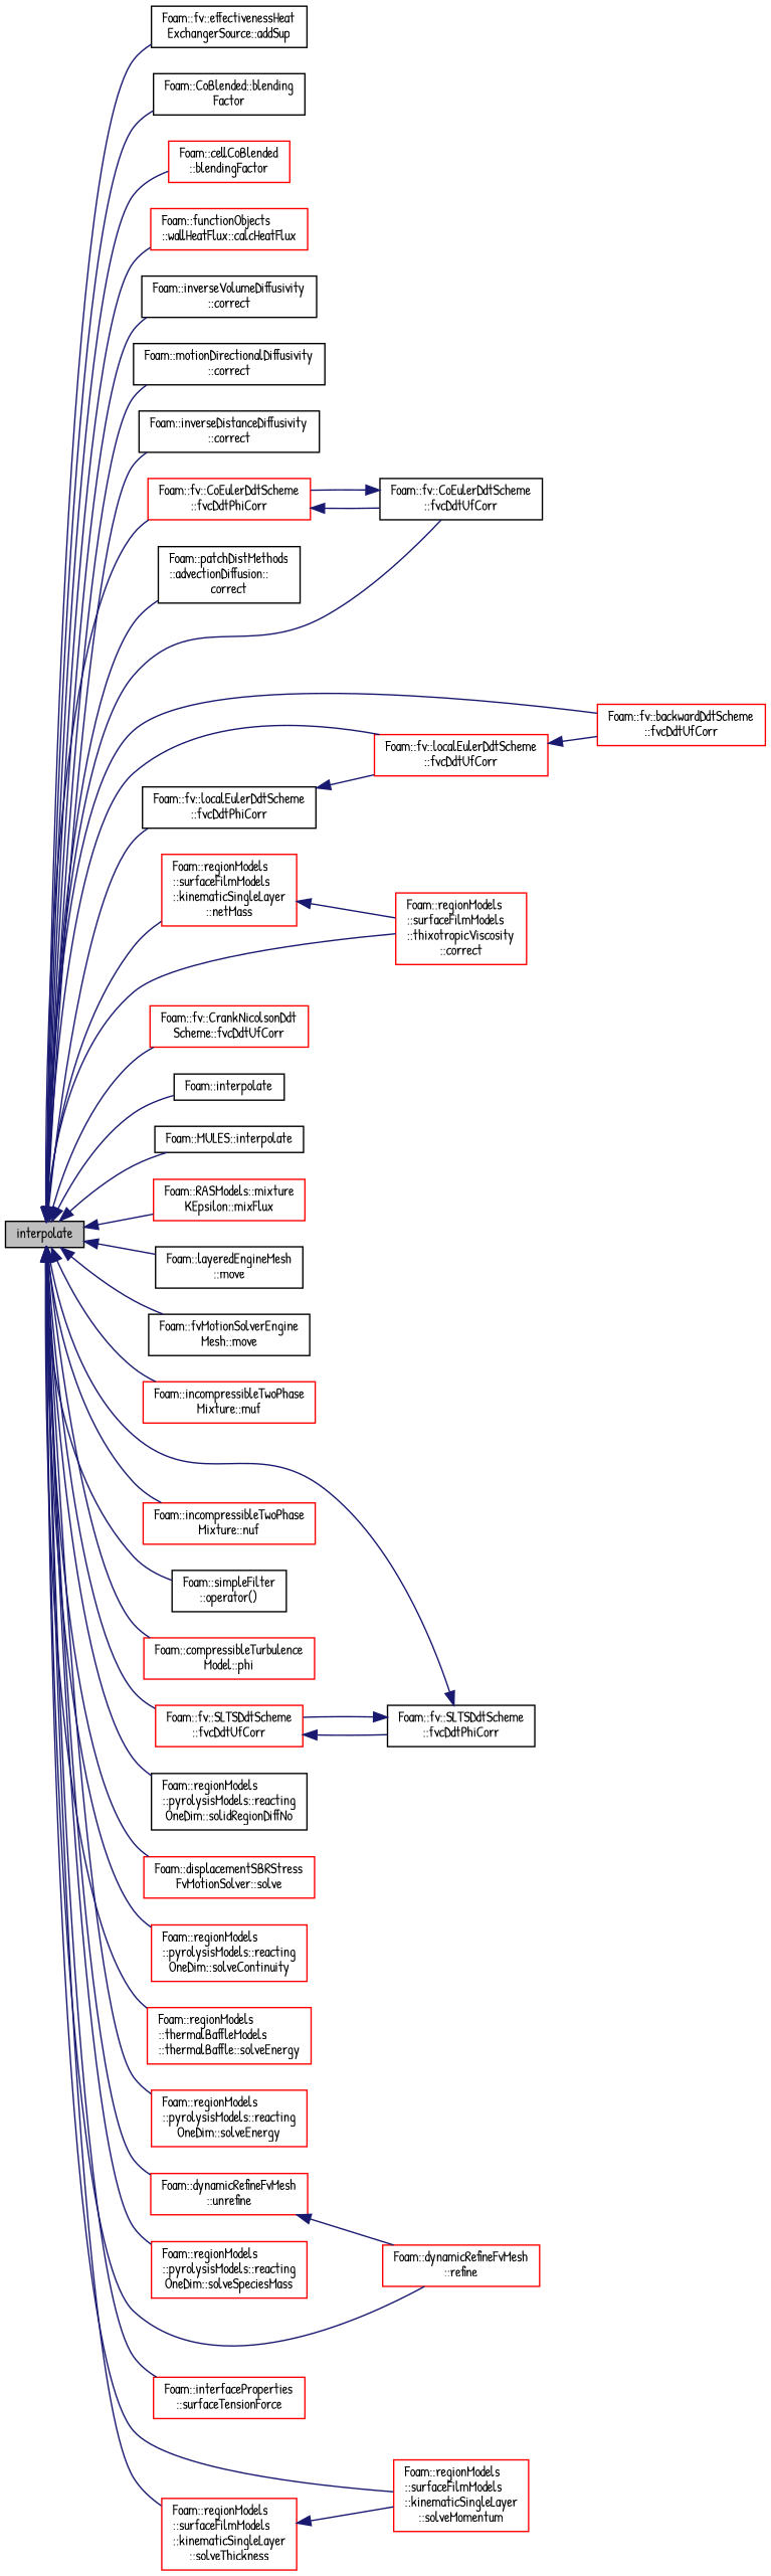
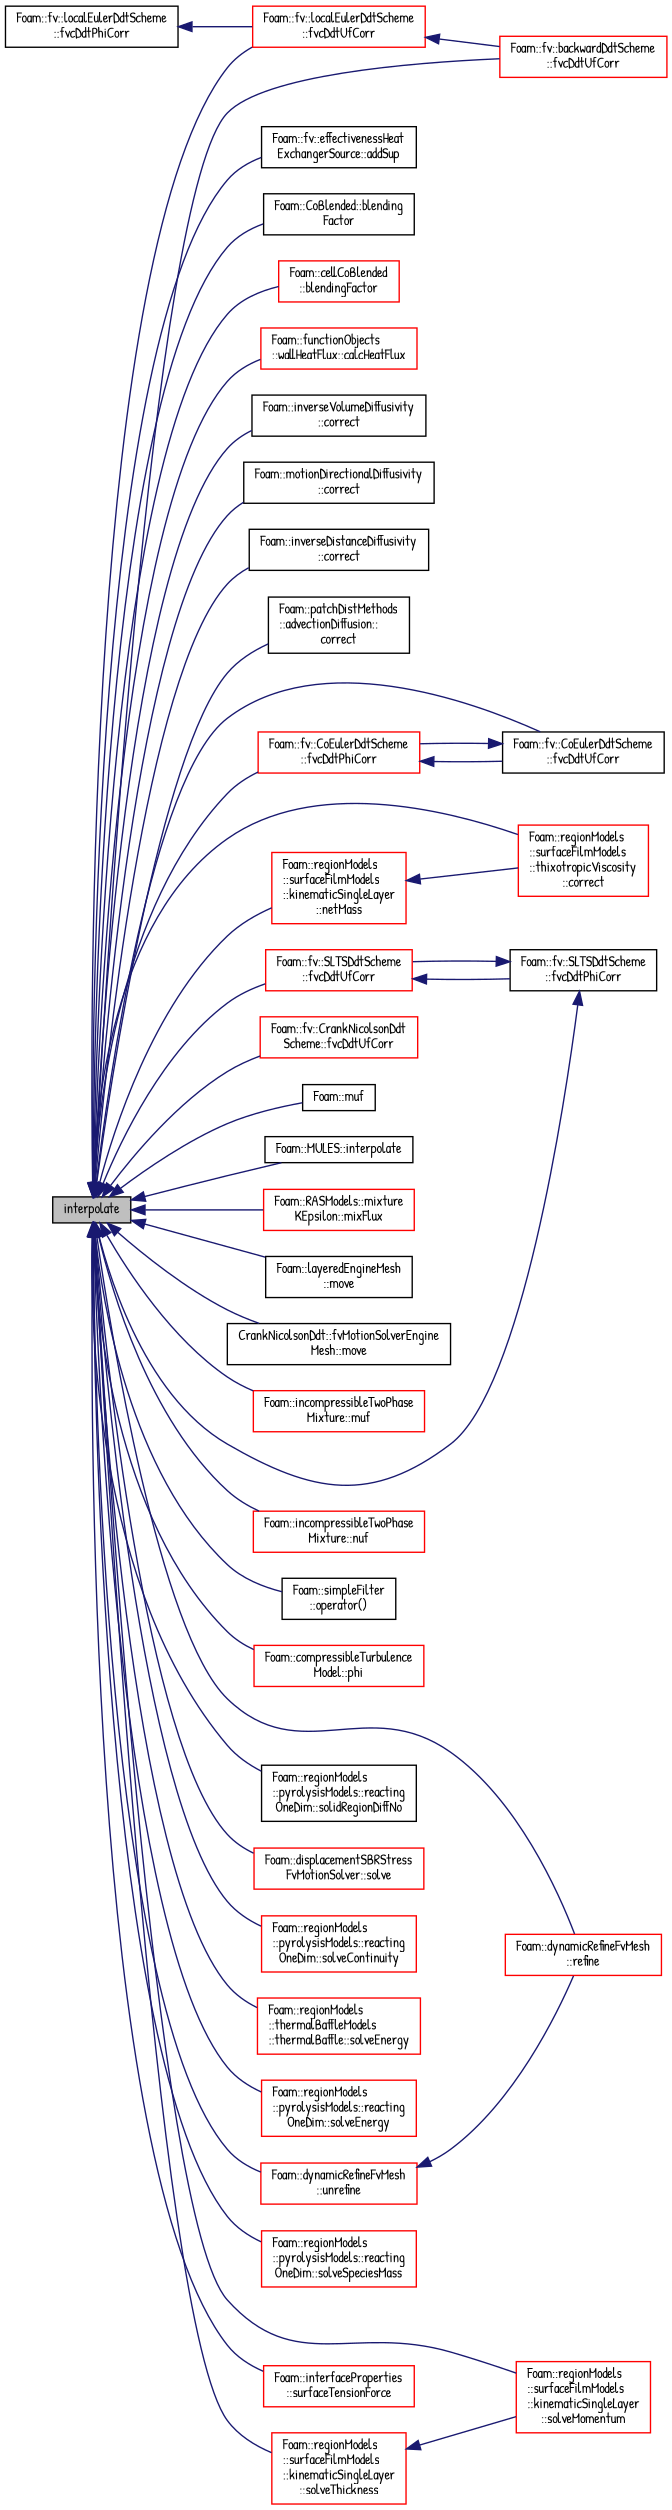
  digraph {
    fontname="Patrick Hand"
    rankdir=LR
    node [color=red fontname="Patrick Hand" fontsize=10 shape=record]
    edge [color=midnightblue dir=back fontname="Patrick Hand" fontsize=10 labelfontname=Helvetica labelfontsize=10 style=solid]
    n1 [color=black fillcolor=grey75 fontcolor=black height=0.2 label=interpolate style=filled width=0.4]
    n2 [color=black height=0.2 label="Foam::fv::effectivenessHeat\lExchangerSource::addSup" width=0.4]
    n3 [color=black height=0.2 label="Foam::CoBlended::blending\lFactor" width=0.4]
    n4 [height=0.2 label="Foam::cellCoBlended\l::blendingFactor" width=0.4]
    n5 [height=0.2 label="Foam::functionObjects\l::wallHeatFlux::calcHeatFlux" width=0.4]
    n6 [color=black height=0.2 label="Foam::inverseVolumeDiffusivity\l::correct" width=0.4]
    n7 [color=black height=0.2 label="Foam::motionDirectionalDiffusivity\l::correct" width=0.4]
    n8 [color=black height=0.2 label="Foam::inverseDistanceDiffusivity\l::correct" width=0.4]
    n9 [height=0.2 label="Foam::regionModels\l::surfaceFilmModels\l::thixotropicViscosity\l::correct" width=0.4]
    n10 [color=black height=0.2 label="Foam::patchDistMethods\l::advectionDiffusion::\lcorrect" width=0.4]
    n11 [height=0.2 label="Foam::fv::CoEulerDdtScheme\l::fvcDdtPhiCorr" width=0.4]
    n12 [color=black height=0.2 label="Foam::fv::CoEulerDdtScheme\l::fvcDdtUfCorr" width=0.4]
    n13 [height=0.2 label="Foam::fv::SLTSDdtScheme\l::fvcDdtUfCorr" width=0.4]
    n14 [color=black height=0.2 label="Foam::fv::localEulerDdtScheme\l::fvcDdtPhiCorr" width=0.4]
    n15 [height=0.2 label="Foam::fv::localEulerDdtScheme\l::fvcDdtUfCorr" width=0.4]
    n16 [height=0.2 label="Foam::fv::backwardDdtScheme\l::fvcDdtUfCorr" width=0.4]
    n17 [height=0.2 label="Foam::fv::CrankNicolsonDdt\lScheme::fvcDdtUfCorr" width=0.4]
-   n18 [color=black height=0.2 label="Foam::interpolate" width=0.4]
+   n18 [color=black height=0.2 label="Foam::muf" width=0.4]
    n19 [color=black height=0.2 label="Foam::MULES::interpolate" width=0.4]
    n20 [height=0.2 label="Foam::RASModels::mixture\lKEpsilon::mixFlux" width=0.4]
    n21 [color=black height=0.2 label="Foam::layeredEngineMesh\l::move" width=0.4]
-   n22 [color=black height=0.2 label="Foam::fvMotionSolverEngine\lMesh::move" width=0.4]
+   n22 [color=black height=0.2 label="CrankNicolsonDdt::fvMotionSolverEngine\lMesh::move" width=0.4]
    n23 [height=0.2 label="Foam::incompressibleTwoPhase\lMixture::muf" width=0.4]
    n24 [height=0.2 label="Foam::regionModels\l::surfaceFilmModels\l::kinematicSingleLayer\l::netMass" width=0.4]
    n25 [height=0.2 label="Foam::incompressibleTwoPhase\lMixture::nuf" width=0.4]
    n26 [color=black height=0.2 label="Foam::simpleFilter\l::operator()" width=0.4]
    n27 [height=0.2 label="Foam::compressibleTurbulence\lModel::phi" width=0.4]
    n28 [height=0.2 label="Foam::dynamicRefineFvMesh\l::refine" width=0.4]
    n29 [color=black height=0.2 label="Foam::regionModels\l::pyrolysisModels::reacting\lOneDim::solidRegionDiffNo" width=0.4]
    n30 [height=0.2 label="Foam::displacementSBRStress\lFvMotionSolver::solve" width=0.4]
    n31 [height=0.2 label="Foam::regionModels\l::pyrolysisModels::reacting\lOneDim::solveContinuity" width=0.4]
    n32 [height=0.2 label="Foam::regionModels\l::thermalBaffleModels\l::thermalBaffle::solveEnergy" width=0.4]
    n33 [height=0.2 label="Foam::regionModels\l::pyrolysisModels::reacting\lOneDim::solveEnergy" width=0.4]
    n34 [height=0.2 label="Foam::regionModels\l::surfaceFilmModels\l::kinematicSingleLayer\l::solveMomentum" width=0.4]
    n35 [height=0.2 label="Foam::regionModels\l::pyrolysisModels::reacting\lOneDim::solveSpeciesMass" width=0.4]
    n36 [height=0.2 label="Foam::regionModels\l::surfaceFilmModels\l::kinematicSingleLayer\l::solveThickness" width=0.4]
    n37 [height=0.2 label="Foam::interfaceProperties\l::surfaceTensionForce" width=0.4]
    n38 [height=0.2 label="Foam::dynamicRefineFvMesh\l::unrefine" width=0.4]
    n39 [color=black height=0.2 label="Foam::fv::SLTSDdtScheme\l::fvcDdtPhiCorr" width=0.4]
    n1 -> n2
    n1 -> n3
    n1 -> n4
    n1 -> n5
    n1 -> n6
    n1 -> n7
    n1 -> n8
    n1 -> n9
    n1 -> n10
    n1 -> n11
    n1 -> n12
    n1 -> n13
-   n1 -> n14
    n1 -> n15
    n1 -> n16
    n1 -> n17
    n1 -> n18
    n1 -> n19
    n1 -> n20
    n1 -> n21
    n1 -> n22
    n1 -> n23
    n1 -> n24
    n1 -> n25
    n1 -> n26
    n1 -> n27
    n1 -> n28
    n1 -> n29
    n1 -> n30
    n1 -> n31
    n1 -> n32
    n1 -> n33
    n1 -> n34
    n1 -> n35
    n1 -> n36
    n1 -> n37
    n1 -> n38
    n11 -> n12
    n12 -> n11
    n13 -> n39
    n14 -> n15
    n15 -> n16
    n24 -> n9
    n36 -> n34
    n38 -> n28
    n39 -> n1
    n39 -> n13
  }
